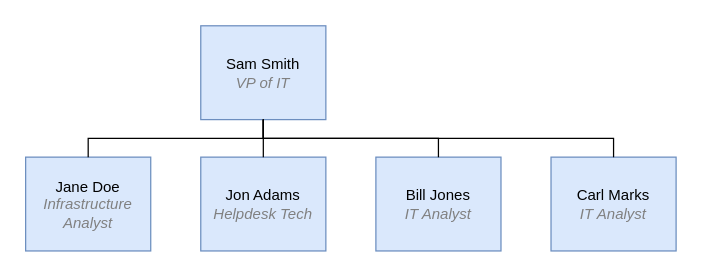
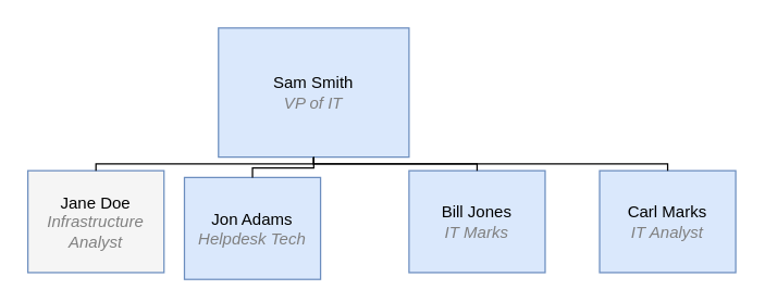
  <mxCell id="0" />
  <mxCell id="1" parent="0" />
- <mxCell id="2" value="Sam Smith&lt;br&gt;&lt;i style=&quot;color: gray&quot;&gt;VP of IT&lt;/i&gt;&lt;br&gt;" style="html=1;rounded=0;fillColor=#dae8fc;strokeColor=#6c8ebf;whiteSpace=wrap;fontFamily=Helvetica;fontSize=12;" vertex="1" parent="1"><mxGeometry x="160" y="20" width="100" height="75" as="geometry" /></mxCell>
- <mxCell id="3" value="Jane Doe&lt;br&gt;&lt;i style=&quot;color: gray&quot;&gt;Infrastructure Analyst&lt;/i&gt;&lt;br&gt;" style="html=1;rounded=0;fillColor=#dae8fc;strokeColor=#6c8ebf;whiteSpace=wrap;fontFamily=Helvetica;fontSize=12;" vertex="1" parent="1"><mxGeometry x="20" y="125" width="100" height="75" as="geometry" /></mxCell>
- <mxCell id="4" value="Jon Adams&lt;br&gt;&lt;i style=&quot;color: gray&quot;&gt;Helpdesk Tech&lt;/i&gt;&lt;br&gt;" style="html=1;rounded=0;fillColor=#dae8fc;strokeColor=#6c8ebf;whiteSpace=wrap;fontFamily=Helvetica;fontSize=12;" vertex="1" parent="1"><mxGeometry x="160" y="125" width="100" height="75" as="geometry" /></mxCell>
- <mxCell id="5" value="Bill Jones&lt;br&gt;&lt;i style=&quot;color: gray&quot;&gt;IT Analyst&lt;/i&gt;&lt;br&gt;" style="html=1;rounded=0;fillColor=#dae8fc;strokeColor=#6c8ebf;whiteSpace=wrap;fontFamily=Helvetica;fontSize=12;" vertex="1" parent="1"><mxGeometry x="300" y="125" width="100" height="75" as="geometry" /></mxCell>
+ <mxCell id="2" value="Sam Smith&lt;br&gt;&lt;i style=&quot;color: gray&quot;&gt;VP of IT&lt;/i&gt;&lt;br&gt;" style="html=1;rounded=0;fillColor=#dae8fc;strokeColor=#6c8ebf;whiteSpace=wrap;fontFamily=Helvetica;fontSize=12;" vertex="1" parent="1"><mxGeometry x="160" y="20" width="140" height="95" as="geometry" /></mxCell>
+ <mxCell id="3" value="Jane Doe&lt;br&gt;&lt;i style=&quot;color: gray&quot;&gt;Infrastructure Analyst&lt;/i&gt;&lt;br&gt;" style="html=1;rounded=0;fillColor=#f5f5f5;strokeColor=#6c8ebf;whiteSpace=wrap;fontFamily=Helvetica;fontSize=12;" vertex="1" parent="1"><mxGeometry x="20" y="125" width="100" height="75" as="geometry" /></mxCell>
+ <mxCell id="4" value="Jon Adams&lt;br&gt;&lt;i style=&quot;color: gray&quot;&gt;Helpdesk Tech&lt;/i&gt;&lt;br&gt;" style="html=1;rounded=0;fillColor=#dae8fc;strokeColor=#6c8ebf;whiteSpace=wrap;fontFamily=Helvetica;fontSize=12;" vertex="1" parent="1"><mxGeometry x="135" y="130" width="100" height="75" as="geometry" /></mxCell>
+ <mxCell id="5" value="Bill Jones&lt;br&gt;&lt;i style=&quot;color: gray&quot;&gt;IT Marks&lt;/i&gt;&lt;br&gt;" style="html=1;rounded=0;fillColor=#dae8fc;strokeColor=#6c8ebf;whiteSpace=wrap;fontFamily=Helvetica;fontSize=12;" vertex="1" parent="1"><mxGeometry x="300" y="125" width="100" height="75" as="geometry" /></mxCell>
  <mxCell id="6" value="Carl Marks&lt;br&gt;&lt;i style=&quot;color: gray&quot;&gt;IT Analyst&lt;/i&gt;&lt;br&gt;" style="html=1;rounded=0;fillColor=#dae8fc;strokeColor=#6c8ebf;whiteSpace=wrap;fontFamily=Helvetica;fontSize=12;" vertex="1" parent="1"><mxGeometry x="440" y="125" width="100" height="75" as="geometry" /></mxCell>
  <mxCell id="7" value="" style="curved=0;endArrow=none;endFill=1;orthogonal=1;portConstraint=south;rounded=0;edgeStyle=elbowEdgeStyle;elbow=vertical" edge="1" parent="1" source="2" target="3"><mxGeometry relative="1" as="geometry" /></mxCell>
  <mxCell id="8" value="" style="curved=0;endArrow=none;endFill=1;orthogonal=1;portConstraint=south;rounded=0;edgeStyle=elbowEdgeStyle;elbow=vertical" edge="1" parent="1" source="2" target="4"><mxGeometry relative="1" as="geometry" /></mxCell>
  <mxCell id="9" value="" style="curved=0;endArrow=none;endFill=1;orthogonal=1;portConstraint=south;rounded=0;edgeStyle=elbowEdgeStyle;elbow=vertical" edge="1" parent="1" source="2" target="5"><mxGeometry relative="1" as="geometry" /></mxCell>
  <mxCell id="10" value="" style="curved=0;endArrow=none;endFill=1;orthogonal=1;portConstraint=south;rounded=0;edgeStyle=elbowEdgeStyle;elbow=vertical" edge="1" parent="1" source="2" target="6"><mxGeometry relative="1" as="geometry" /></mxCell>
